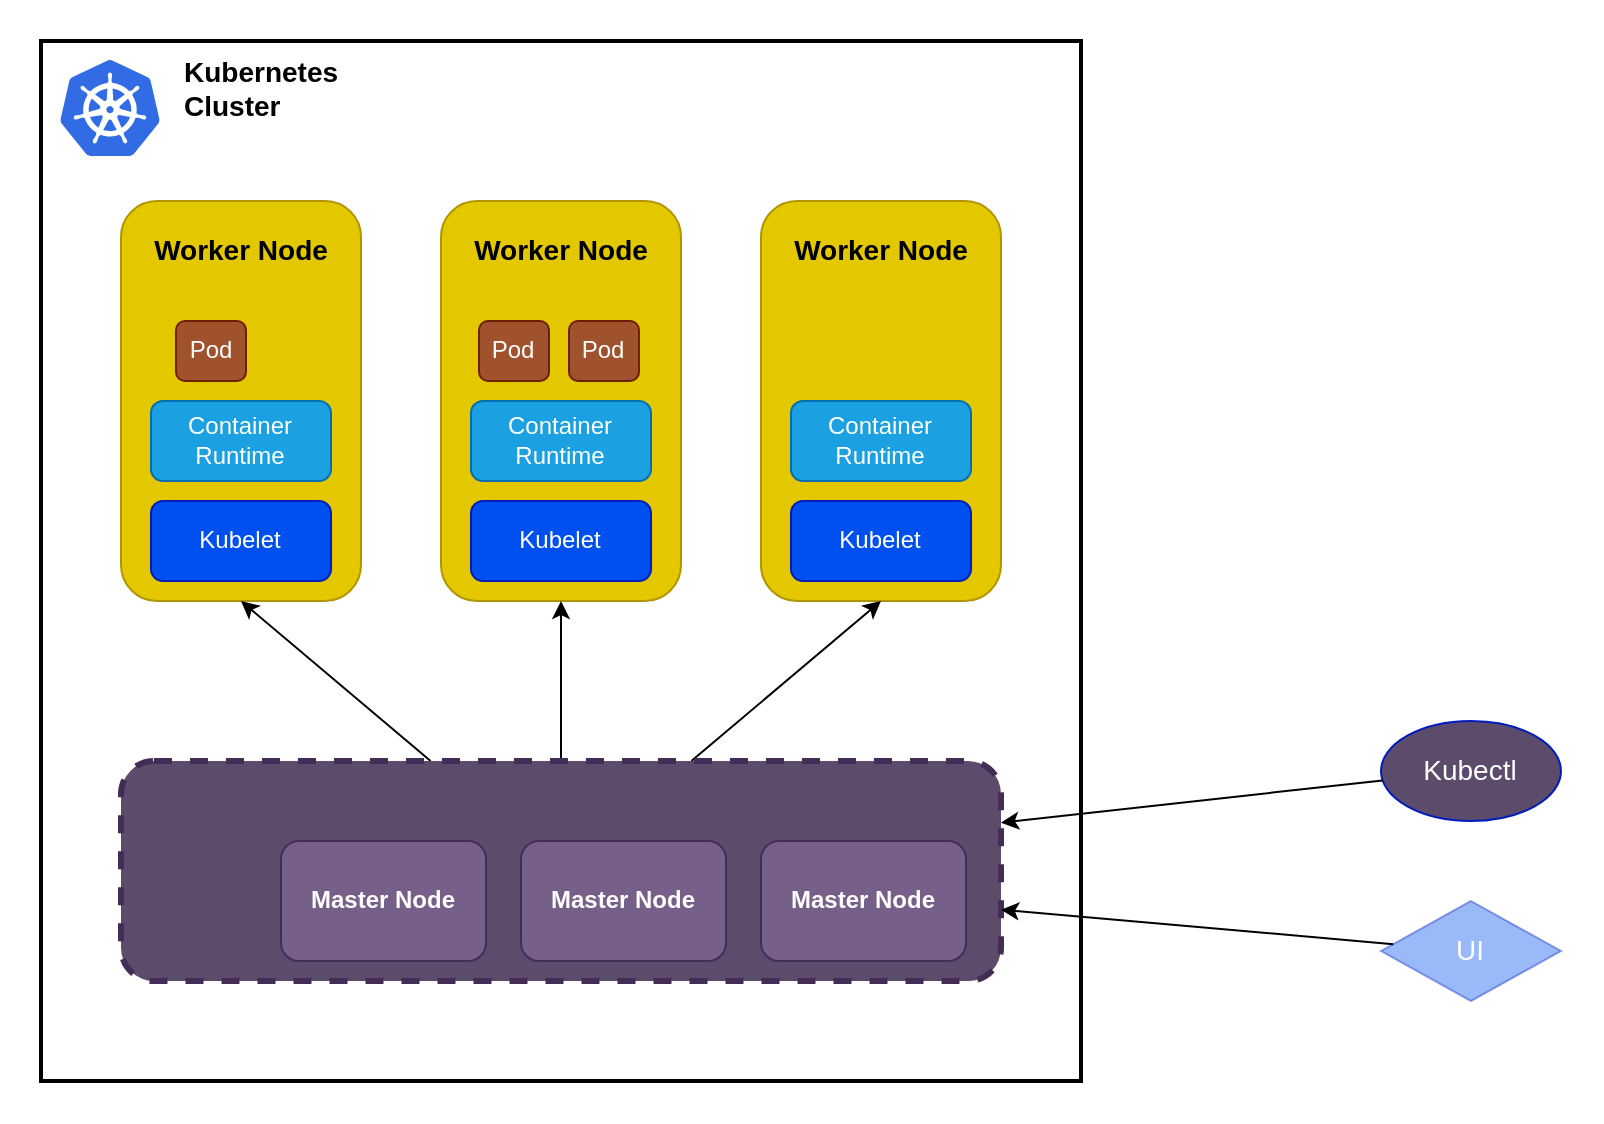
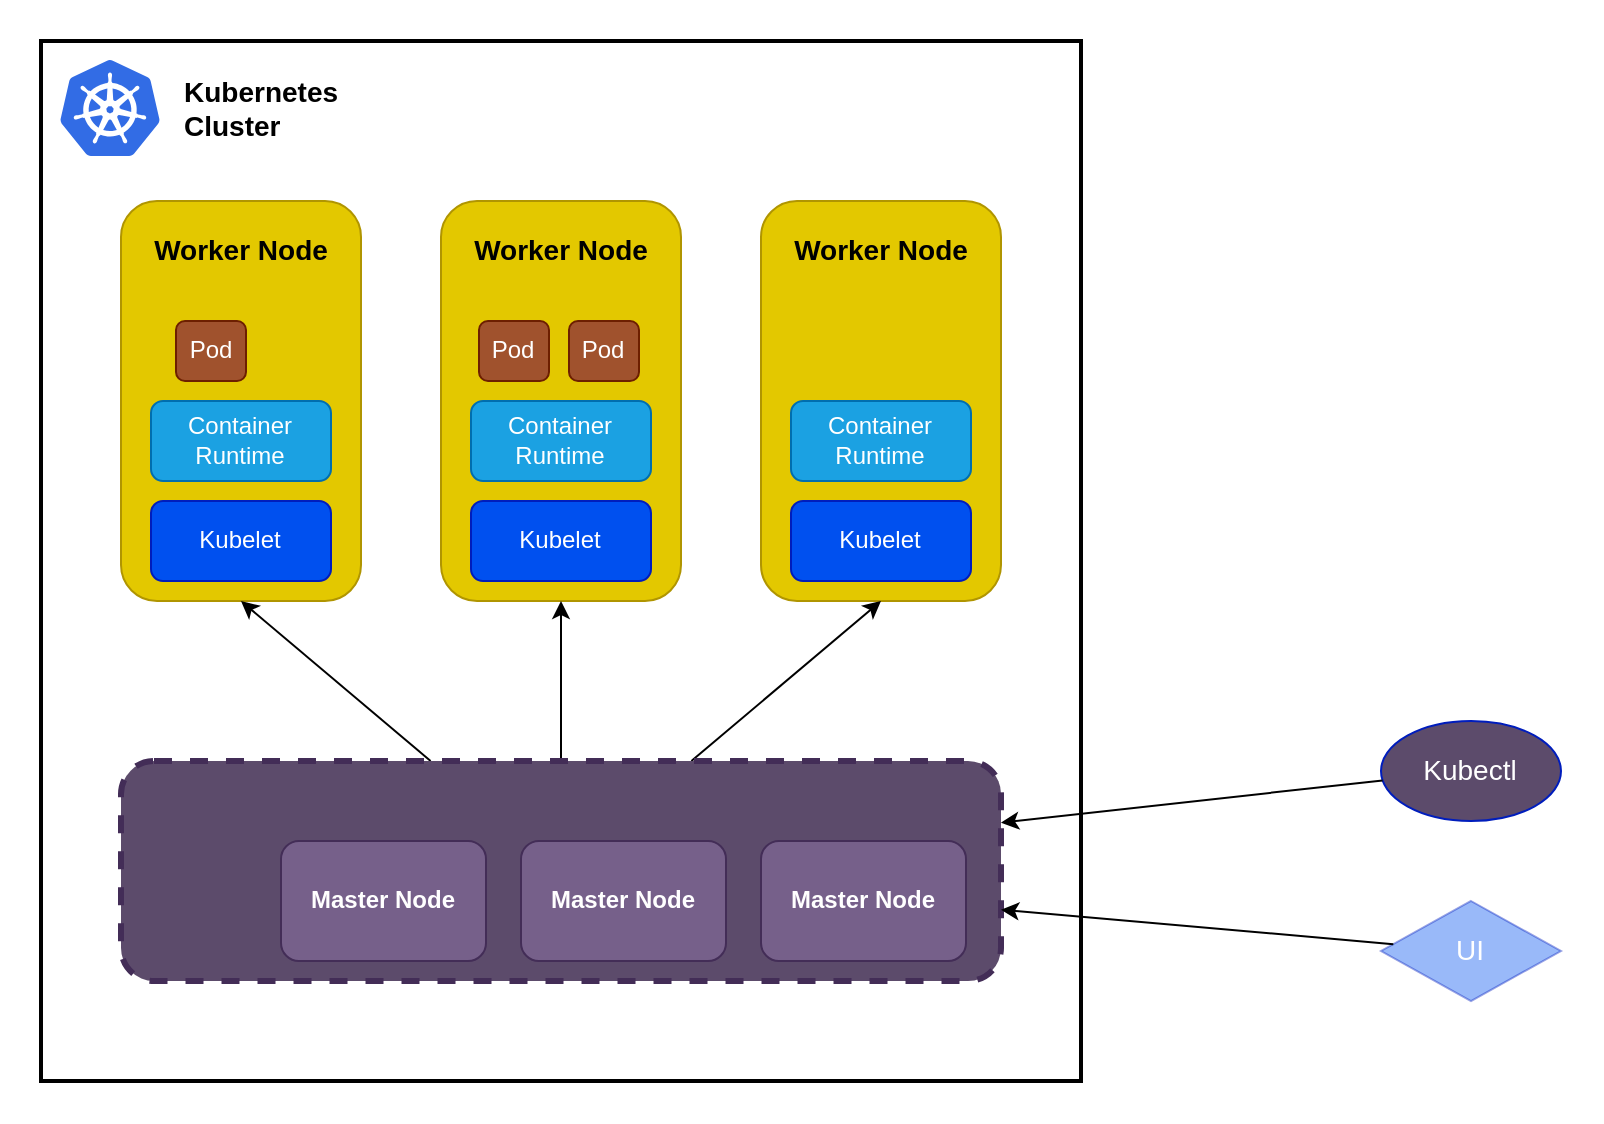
  <mxCell id="0" />
  <mxCell id="1" parent="0" />
  <mxCell id="2" value="" style="rounded=0;whiteSpace=wrap;html=1;fillColor=default;strokeWidth=2;" parent="1" vertex="1"><mxGeometry x="20" y="20" width="520" height="520" as="geometry" /></mxCell>
  <mxCell id="3" value="" style="rounded=1;whiteSpace=wrap;html=1;fillColor=#e3c800;fontColor=#000000;strokeColor=#B09500;" parent="1" vertex="1"><mxGeometry x="60" y="100" width="120" height="200" as="geometry" /></mxCell>
  <mxCell id="4" value="Worker Node" style="text;html=1;strokeColor=none;fillColor=none;align=center;verticalAlign=middle;whiteSpace=wrap;rounded=0;fontStyle=1;fontSize=14;fontColor=#000000;" parent="1" vertex="1"><mxGeometry x="72.5" y="110" width="95" height="30" as="geometry" /></mxCell>
  <mxCell id="5" value="" style="rounded=1;whiteSpace=wrap;html=1;fillColor=#e3c800;fontColor=#000000;strokeColor=#B09500;" parent="1" vertex="1"><mxGeometry x="220" y="100" width="120" height="200" as="geometry" /></mxCell>
  <mxCell id="6" value="Worker Node" style="text;html=1;strokeColor=none;fillColor=none;align=center;verticalAlign=middle;whiteSpace=wrap;rounded=0;fontStyle=1;fontSize=14;fontColor=#000000;" parent="1" vertex="1"><mxGeometry x="232.5" y="110" width="95" height="30" as="geometry" /></mxCell>
  <mxCell id="7" value="" style="rounded=1;whiteSpace=wrap;html=1;fillColor=#e3c800;fontColor=#000000;strokeColor=#B09500;" parent="1" vertex="1"><mxGeometry x="380" y="100" width="120" height="200" as="geometry" /></mxCell>
  <mxCell id="8" value="Worker Node" style="text;html=1;strokeColor=none;fillColor=none;align=center;verticalAlign=middle;whiteSpace=wrap;rounded=0;fontStyle=1;fontSize=14;fontColor=#000000;" parent="1" vertex="1"><mxGeometry x="392.5" y="110" width="95" height="30" as="geometry" /></mxCell>
  <mxCell id="9" style="edgeStyle=none;html=1;entryX=0.5;entryY=1;entryDx=0;entryDy=0;" parent="1" source="12" target="3" edge="1"><mxGeometry relative="1" as="geometry" /></mxCell>
  <mxCell id="10" style="edgeStyle=none;html=1;" parent="1" source="12" target="5" edge="1"><mxGeometry relative="1" as="geometry" /></mxCell>
  <mxCell id="11" style="edgeStyle=none;html=1;entryX=0.5;entryY=1;entryDx=0;entryDy=0;" parent="1" source="12" target="7" edge="1"><mxGeometry relative="1" as="geometry" /></mxCell>
  <mxCell id="12" value="" style="rounded=1;whiteSpace=wrap;html=1;dashed=1;fillColor=#5C4B6B;fontColor=#ffffff;strokeColor=#432D57;strokeWidth=3;" parent="1" vertex="1"><mxGeometry x="60" y="380" width="440" height="110" as="geometry" /></mxCell>
  <mxCell id="13" value="Master Node" style="rounded=1;whiteSpace=wrap;html=1;fontStyle=1;fillColor=#76608a;strokeColor=#432D57;fontColor=#ffffff;gradientColor=none;" parent="1" vertex="1"><mxGeometry x="140" y="420" width="102.5" height="60" as="geometry" /></mxCell>
  <mxCell id="14" value="Master Node" style="rounded=1;whiteSpace=wrap;html=1;fontStyle=1;fillColor=#76608a;strokeColor=#432D57;fontColor=#ffffff;" parent="1" vertex="1"><mxGeometry x="260" y="420" width="102.5" height="60" as="geometry" /></mxCell>
  <mxCell id="15" value="Master Node" style="rounded=1;whiteSpace=wrap;html=1;fontStyle=1;fillColor=#76608a;strokeColor=#432D57;fontColor=#ffffff;" parent="1" vertex="1"><mxGeometry x="380" y="420" width="102.5" height="60" as="geometry" /></mxCell>
  <mxCell id="16" value="Kubelet" style="rounded=1;whiteSpace=wrap;html=1;fillColor=#0050ef;fontColor=#ffffff;strokeColor=#001DBC;" parent="1" vertex="1"><mxGeometry x="75" y="250" width="90" height="40" as="geometry" /></mxCell>
  <mxCell id="17" value="Kubelet" style="rounded=1;whiteSpace=wrap;html=1;fillColor=#0050ef;fontColor=#ffffff;strokeColor=#001DBC;" parent="1" vertex="1"><mxGeometry x="235" y="250" width="90" height="40" as="geometry" /></mxCell>
  <mxCell id="18" value="Kubelet" style="rounded=1;whiteSpace=wrap;html=1;fillColor=#0050ef;fontColor=#ffffff;strokeColor=#001DBC;" parent="1" vertex="1"><mxGeometry x="395" y="250" width="90" height="40" as="geometry" /></mxCell>
  <mxCell id="19" value="Container Runtime" style="rounded=1;whiteSpace=wrap;html=1;fillColor=#1ba1e2;fontColor=#ffffff;strokeColor=#006EAF;" parent="1" vertex="1"><mxGeometry x="75" y="200" width="90" height="40" as="geometry" /></mxCell>
  <mxCell id="20" value="Container Runtime" style="rounded=1;whiteSpace=wrap;html=1;fillColor=#1ba1e2;fontColor=#ffffff;strokeColor=#006EAF;" parent="1" vertex="1"><mxGeometry x="235" y="200" width="90" height="40" as="geometry" /></mxCell>
  <mxCell id="21" value="Container Runtime" style="rounded=1;whiteSpace=wrap;html=1;fillColor=#1ba1e2;fontColor=#ffffff;strokeColor=#006EAF;" parent="1" vertex="1"><mxGeometry x="395" y="200" width="90" height="40" as="geometry" /></mxCell>
- <mxCell id="22" value="Kubernetes&lt;br style=&quot;font-size: 14px;&quot;&gt;Cluster" style="text;html=1;align=left;verticalAlign=middle;resizable=0;points=[];autosize=1;strokeColor=none;fillColor=none;fontStyle=1;fontSize=14;" parent="1" vertex="1"><mxGeometry x="90" y="24" width="90" height="40" as="geometry" /></mxCell>
+ <mxCell id="22" value="Kubernetes&lt;br style=&quot;font-size: 14px;&quot;&gt;Cluster" style="text;html=1;align=left;verticalAlign=middle;resizable=0;points=[];autosize=1;strokeColor=none;fillColor=none;fontStyle=1;fontSize=14;" parent="1" vertex="1"><mxGeometry x="90" y="34" width="90" height="40" as="geometry" /></mxCell>
  <mxCell id="23" value="" style="sketch=0;aspect=fixed;html=1;points=[];align=center;image;fontSize=12;image=img/lib/mscae/Kubernetes.svg;fillColor=default;" parent="1" vertex="1"><mxGeometry x="30" y="30" width="50" height="48" as="geometry" /></mxCell>
  <mxCell id="24" value="Kubectl" style="ellipse;whiteSpace=wrap;html=1;fontSize=14;fillColor=#5c4b6b;fontColor=#ffffff;strokeColor=#001DBC;" parent="1" vertex="1"><mxGeometry x="690" y="360" width="90" height="50" as="geometry" /></mxCell>
  <mxCell id="25" value="UI" style="rhombus;whiteSpace=wrap;html=1;fontSize=14;fillColor=#0050ef;fontColor=#ffffff;strokeColor=#001DBC;opacity=40;" parent="1" vertex="1"><mxGeometry x="690" y="450" width="90" height="50" as="geometry" /></mxCell>
  <mxCell id="26" style="edgeStyle=none;html=1;fontSize=12;" parent="1" source="24" target="12" edge="1"><mxGeometry relative="1" as="geometry" /></mxCell>
  <mxCell id="27" style="edgeStyle=none;html=1;fontSize=12;" parent="1" source="25" target="12" edge="1"><mxGeometry relative="1" as="geometry" /></mxCell>
  <mxCell id="28" value="Pod" style="rounded=1;whiteSpace=wrap;html=1;fillColor=#a0522d;fontColor=#ffffff;strokeColor=#6D1F00;" vertex="1" parent="1"><mxGeometry x="239" y="160" width="35" height="30" as="geometry" /></mxCell>
  <mxCell id="29" value="Pod" style="rounded=1;whiteSpace=wrap;html=1;fillColor=#a0522d;fontColor=#ffffff;strokeColor=#6D1F00;" vertex="1" parent="1"><mxGeometry x="284" y="160" width="35" height="30" as="geometry" /></mxCell>
  <mxCell id="30" value="Pod" style="rounded=1;whiteSpace=wrap;html=1;fillColor=#a0522d;fontColor=#ffffff;strokeColor=#6D1F00;" vertex="1" parent="1"><mxGeometry x="87.5" y="160" width="35" height="30" as="geometry" /></mxCell>
